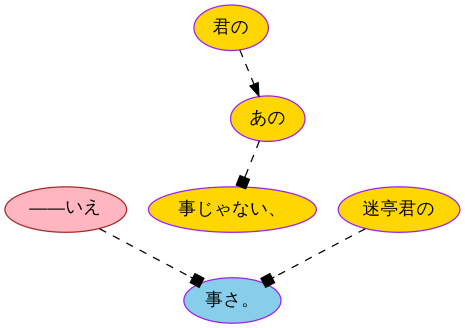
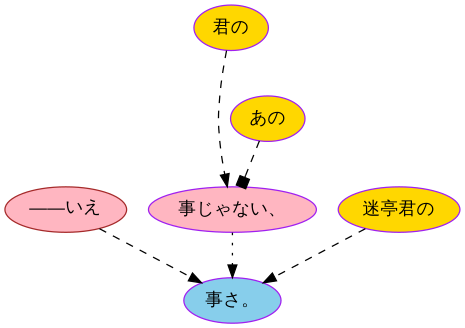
  digraph {
    fontname=Ubuntu
    node [color=purple fillcolor=gold fontname=Ubuntu style=filled]
    edge [arrowhead=box fontname=Ubuntu style=dashed]
    n1 [color=brown fillcolor=lightpink label="——いえ"]
    n2 [fillcolor=skyblue label="事さ。"]
    n3 [label="君の"]
-   n4 [label="事じゃない、"]
+   n4 [fillcolor=lightpink label="事じゃない、"]
    n5 [label="あの"]
    n6 [label="迷亭君の"]
-   n1 -> n2
-   n3 -> n5 [arrowhead=normal]
+   n1 -> n2 [arrowhead=normal]
+   n3 -> n4 [arrowhead=normal]
+   n4 -> n2 [arrowhead=normal style=dotted]
    n5 -> n4
-   n6 -> n2
+   n6 -> n2 [arrowhead=normal]
  }
